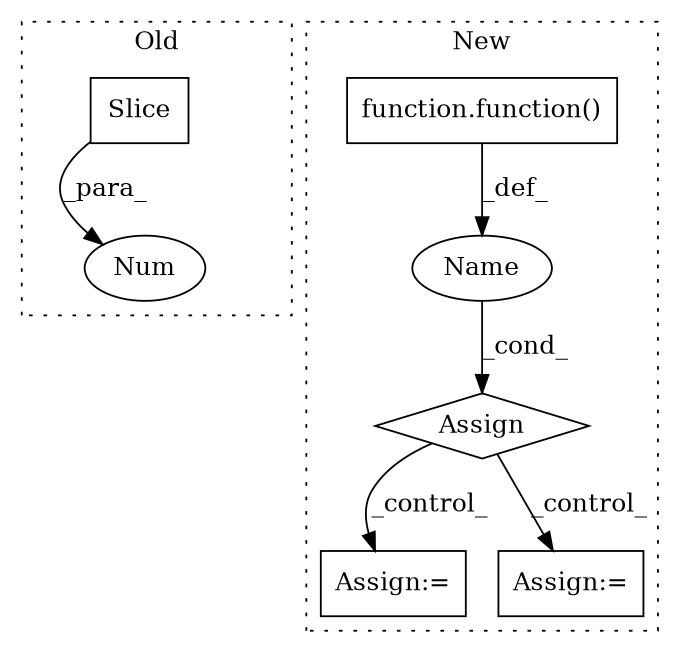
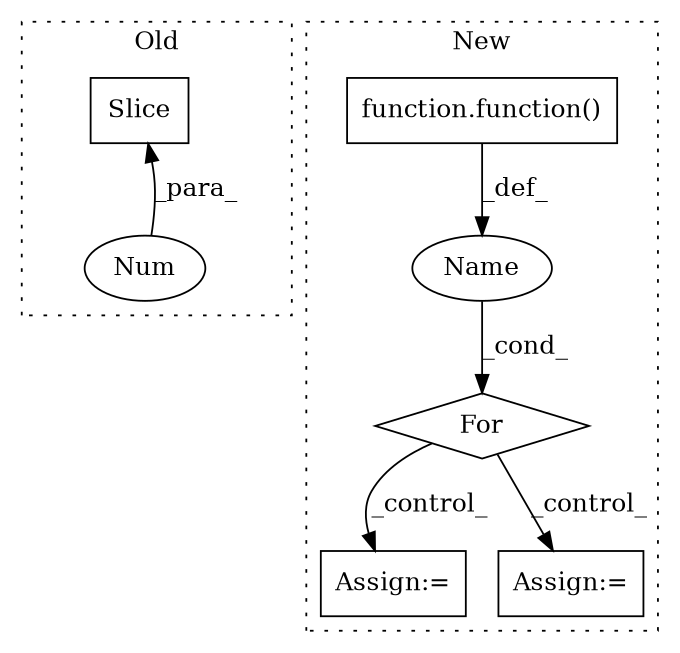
  digraph {
    node [a=68 l=4 s=1491 shape=box]
    n1 [a=80 l=22 label=Slice]
    n2 [a=76 l=1 label=Num shape=ellipse]
    n3 [a=75 l="6,1" label="function.function()" s="1481,1507"]
-   n4 [a=107 l="4,14" label=Assign s="1463,1508" shape=diamond]
+   n4 [a=107 l="4,14" label=For s="1463,1508" shape=diamond]
    n5 [label="Assign:=" s=1586]
    n6 [a=87 l=10 label=Name s=1467 shape=ellipse]
    n7 [label="Assign:=" s=1664]
    subgraph cluster_1 {
      label=Old
      style=dotted
      n1
      n2
    }
    subgraph cluster_2 {
      label=New
      style=dotted
      n3
      n4
      n5
      n6
      n7
    }
-   n1 -> n2 [label=_para_]
+   n2 -> n1 [label=_para_]
    n3 -> n6 [label=_def_]
    n4 -> n5 [label=_control_]
    n4 -> n7 [label=_control_]
    n6 -> n4 [label=_cond_]
  }
